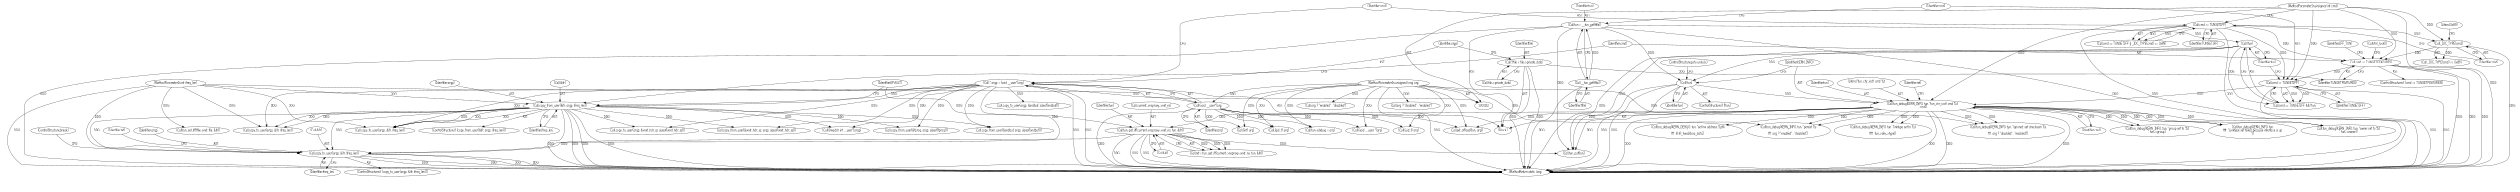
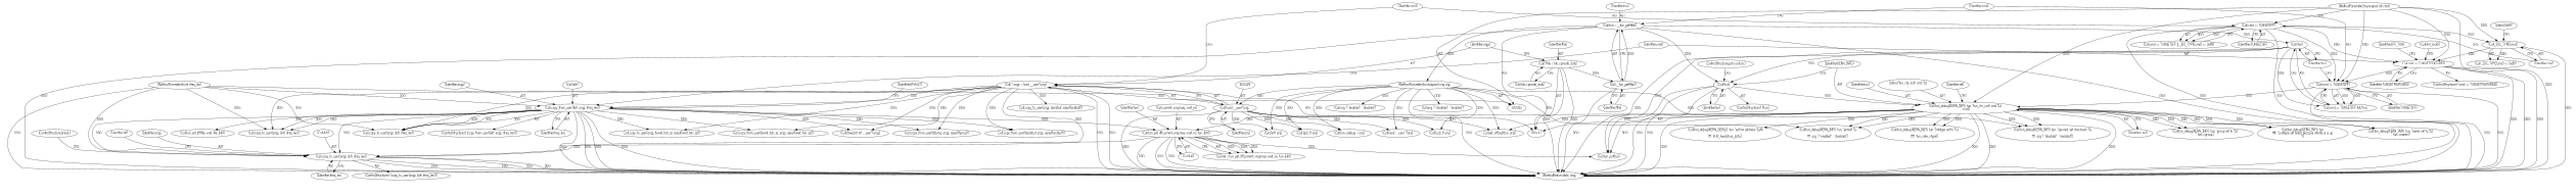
  digraph {
    fontname="Comic Neue"
    node [fontname="Comic Neue"]
    edge [fontname="Comic Neue"]
    n1 [label="(Call,copy_to_user(argp, &ifr, ifreq_len))"]
    n2 [label="(MethodReturn,static long)"]
    n3 [label="(ControlStructure,if (copy_to_user(argp, &ifr, ifreq_len)))"]
    n4 [label="(Identifier,ifreq_len)"]
    n5 [label="(Call,copy_from_user(&ifr, argp, ifreq_len))"]
    n6 [label="(Call,tun_get_iff(current->nsproxy->net_ns, tun, &ifr))"]
    n7 [label="(Call,copy_to_user(argp, &ifr, ifreq_len))"]
    n8 [label="(Call,copy_from_user(&sndbuf, argp, sizeof(sndbuf)))"]
    n9 [label="(Call,copy_to_user(argp, &vnet_hdr_sz, sizeof(vnet_hdr_sz)))"]
    n10 [label="(Call,(hwaddr int __user*)argp)"]
    n11 [label="(Call,copy_to_user(argp, &ifr, ifreq_len))"]
    n12 [label="(Call,copy_from_user(&vnet_hdr_sz, argp, sizeof(vnet_hdr_sz)))"]
    n13 [label="(ControlStructure,if (copy_from_user(&ifr, argp, ifreq_len)))"]
    n14 [label="(Call,copy_from_user(&fprog, argp, sizeof(fprog)))"]
    n15 [label="(Call,tun_set_iff(tfile->net, file, &ifr))"]
    n16 [label="(Identifier,ifreq_len)"]
    n17 [label="(Call,ret = tun_get_iff(current->nsproxy->net_ns, tun, &ifr))"]
    n18 [label="(Call,tun_put(tun))"]
    n19 [label="(Call,&ifr)"]
    n20 [label="(Call,copy_to_user(argp, &sndbuf, sizeof(sndbuf)))"]
    n21 [label="(Call,* argp = (void __user*)arg)"]
    n22 [label="(Call,(void __user*)arg)"]
    n23 [label="(Block,)"]
    n24 [label="(Call,(int) arg)"]
    n25 [label="(Call,(gid_t) arg)"]
    n26 [label="(Call,(void __user *)arg)"]
    n27 [label="(Identifier,arg)"]
    n28 [label="(Call,(uid_t) arg)"]
    n29 [label="(Call,tun->debug = arg)"]
    n30 [label="(Call,set_offload(tun, arg))"]
    n31 [label="(MethodParameterIn,unsigned long arg)"]
    n32 [label="(Call,arg ? \"disabled\" : \"enabled\")"]
    n33 [label="(Call,tun_debug(KERN_INFO, tun, \"ignored: set checksum %s\n\",\n\t\t\t  arg ? \"disabled\" : \"enabled\"))"]
    n34 [label="(Call,arg ? \"enabled\" : \"disabled\")"]
    n35 [label="(Call,tun_debug(KERN_INFO, tun, \"persist %s\n\",\n\t\t\t  arg ? \"enabled\" : \"disabled\"))"]
    1000112
    n37 [label="(MethodParameterIn,int ifreq_len)"]
    n38 [label="(Call,tun_debug(KERN_INFO, tun, \"tun_chr_ioctl cmd %d\n\", cmd))"]
    n39 [label="(Identifier,cmd)"]
    n40 [label="(Call,tun_debug(KERN_INFO, tun, \"linktype set to %d\n\",\n\t\t\t\t  tun->dev->type))"]
    n41 [label="(Call,tun_debug(KERN_INFO, tun, \"group set to %d\n\", tun->group))"]
    n42 [label="(Call,tun_debug(KERN_INFO, tun,\n\t\t\t\t  \"Linktype set failed because interface is up\n\"))"]
    n43 [label="(Call,tun_debug(KERN_INFO, tun, \"owner set to %d\n\", tun->owner))"]
    n44 [label="(Call,tun_debug(KERN_DEBUG, tun, \"set hw address: %pM\n\",\n\t\t\t  ifr.ifr_hwaddr.sa_data))"]
    n45 [label="(Call,!tun)"]
    n46 [label="(ControlStructure,if (!tun))"]
    n47 [label="(Identifier,tun)"]
    n48 [label="(Call,!tun)"]
    n49 [label="(Identifier,tun)"]
    n50 [label="(Call,cmd == TUNSETIFF && !tun)"]
    n51 [label="(Call,cmd == TUNSETIFF)"]
    n52 [label="(Call,tun = __tun_get(tfile))"]
    n53 [label="(Call,__tun_get(tfile))"]
    n54 [label="(Identifier,tfile)"]
    n55 [label="(Call,*tfile = file->private_data)"]
    n56 [label="(Call,file->private_data)"]
    n57 [label="(Identifier,TUNSETIFF)"]
    n58 [label="(Call,cmd == TUNGETFEATURES)"]
    n59 [label="(Identifier,TUNGETFEATURES)"]
    n60 [label="(ControlStructure,if (cmd == TUNGETFEATURES))"]
    n61 [label="(Call,cmd == TUNSETIFF)"]
    n62 [label="(Call,_IOC_TYPE(cmd))"]
    n63 [label="(Call,cmd == TUNSETIFF || _IOC_TYPE(cmd) == 0x89)"]
    n64 [label="(Identifier,TUNSETIFF)"]
    n65 [label="(Call,_IOC_TYPE(cmd) == 0x89)"]
    n66 [label="(Identifier,cmd)"]
    n67 [label="(MethodParameterIn,unsigned int cmd)"]
    n68 [label="(Identifier,ret)"]
    n69 [label="(Identifier,cmd)"]
    n70 [label="(Identifier,cmd)"]
    n71 [label="(Identifier,argp)"]
    n72 [label="(Identifier,argp)"]
    n73 [label="(ControlStructure,break;)"]
    n74 [label="(Identifier,ret)"]
    n75 [label="(Call,current->nsproxy->net_ns)"]
    n76 [label="(Literal,0x89)"]
    n77 [label="(Call,&ifr)"]
    n78 [label="(Identifier,tun)"]
    n79 [label="(ControlStructure,goto unlock;)"]
    n80 [label="(Identifier,EFAULT)"]
    n81 [label="(Identifier,tfile)"]
    n82 [label="(Identifier,IFF_TUN)"]
    n83 [label="(Call,&ifr)"]
    n84 [label="(Identifier,tun)"]
    n85 [label="(Identifier,KERN_INFO)"]
    n86 [label="(Identifier,cmd)"]
    n87 [label="(Call,rtnl_lock())"]
    n88 [label="(Identifier,tun)"]
    n89 [label="(Literal,\"tun_chr_ioctl cmd %d\n\")"]
    n90 [label="(Identifier,argp)"]
+   1000129
    n1 -> n2 [label="DDG: "]
    n1 -> n2 [label="DDG: "]
    n1 -> n2 [label="DDG: "]
    n1 -> n2 [label="DDG: "]
    n1 -> n3 [label="AST: "]
    n1 -> n4 [label="CFG: "]
    n4 -> n1 [label="AST: "]
    n5 -> n1 [label="DDG: "]
    n5 -> n1 [label="DDG: "]
    n5 -> n2 [label="DDG: "]
    n5 -> n2 [label="DDG: "]
    n5 -> n2 [label="DDG: "]
    n5 -> n2 [label="DDG: "]
-   n80 -> n6 [label="DDG: "]
+   n5 -> n6 [label="DDG: "]
    n5 -> n7 [label="DDG: "]
    n5 -> n7 [label="DDG: "]
    n5 -> n7 [label="DDG: "]
    n5 -> n8 [label="DDG: "]
    n5 -> n9 [label="DDG: "]
    n5 -> n10 [label="DDG: "]
    n5 -> n11 [label="DDG: "]
    n5 -> n11 [label="DDG: "]
    n5 -> n12 [label="DDG: "]
    n5 -> n13 [label="AST: "]
    n5 -> n14 [label="DDG: "]
-   n37 -> n15 [label="DDG: "]
+   n5 -> n15 [label="DDG: "]
    n5 -> n16 [label="CFG: "]
    n6 -> n1 [label="DDG: "]
    n6 -> n2 [label="DDG: "]
    n6 -> n2 [label="DDG: "]
    n6 -> n2 [label="DDG: "]
    n6 -> n17 [label="AST: "]
    n6 -> n17 [label="DDG: "]
    n6 -> n17 [label="DDG: "]
    n6 -> n17 [label="DDG: "]
    n6 -> n18 [label="DDG: "]
    n6 -> n19 [label="CFG: "]
    n16 -> n5 [label="AST: "]
    n17 -> n6 [label="CFG: "]
    n19 -> n6 [label="AST: "]
    n21 -> n1 [label="DDG: "]
    n21 -> n2 [label="DDG: "]
    n21 -> n2 [label="DDG: "]
    n21 -> n5 [label="DDG: "]
    n21 -> n7 [label="DDG: "]
    n21 -> n8 [label="DDG: "]
    n21 -> n9 [label="DDG: "]
    n21 -> n10 [label="DDG: "]
    n21 -> n11 [label="DDG: "]
    n21 -> n12 [label="DDG: "]
    n21 -> n14 [label="DDG: "]
    n21 -> n20 [label="DDG: "]
    n21 -> n22 [label="CFG: "]
    n21 -> n23 [label="AST: "]
    n22 -> n2 [label="DDG: "]
    n22 -> n21 [label="AST: "]
    n22 -> n21 [label="DDG: "]
    n22 -> n24 [label="DDG: "]
    n22 -> n25 [label="DDG: "]
    n22 -> n26 [label="DDG: "]
    n22 -> n27 [label="CFG: "]
    n22 -> n28 [label="DDG: "]
    n22 -> n29 [label="DDG: "]
    n22 -> n30 [label="DDG: "]
    n27 -> n22 [label="AST: "]
    n31 -> n2 [label="DDG: "]
    n31 -> n22 [label="DDG: "]
    n31 -> n24 [label="DDG: "]
    n31 -> n25 [label="DDG: "]
    n31 -> n26 [label="DDG: "]
    n31 -> n28 [label="DDG: "]
    n31 -> n29 [label="DDG: "]
    n31 -> n30 [label="DDG: "]
    n31 -> n32 [label="DDG: "]
    n31 -> n33 [label="DDG: "]
    n31 -> n34 [label="DDG: "]
    n31 -> n35 [label="DDG: "]
    n31 -> 1000112 [label="AST: "]
    n37 -> n1 [label="DDG: "]
    n37 -> n2 [label="DDG: "]
    n37 -> n5 [label="DDG: "]
    n37 -> n7 [label="DDG: "]
    n37 -> n11 [label="DDG: "]
    n37 -> 1000112 [label="AST: "]
    n38 -> n2 [label="DDG: "]
    n38 -> n2 [label="DDG: "]
    n38 -> n2 [label="DDG: "]
    n38 -> n2 [label="DDG: "]
    n38 -> n6 [label="DDG: "]
    n38 -> n18 [label="DDG: "]
    n38 -> n23 [label="AST: "]
    n38 -> n30 [label="DDG: "]
    n38 -> n33 [label="DDG: "]
    n38 -> n33 [label="DDG: "]
    n38 -> n35 [label="DDG: "]
    n38 -> n35 [label="DDG: "]
    n38 -> n39 [label="CFG: "]
    n38 -> n40 [label="DDG: "]
    n38 -> n40 [label="DDG: "]
    n38 -> n41 [label="DDG: "]
    n38 -> n41 [label="DDG: "]
    n38 -> n42 [label="DDG: "]
    n38 -> n42 [label="DDG: "]
    n38 -> n43 [label="DDG: "]
    n38 -> n43 [label="DDG: "]
    n38 -> n44 [label="DDG: "]
    n39 -> n38 [label="AST: "]
    n45 -> n2 [label="DDG: "]
    n45 -> n2 [label="DDG: "]
    n45 -> n18 [label="DDG: "]
    n45 -> n38 [label="DDG: "]
    n45 -> n46 [label="AST: "]
    n45 -> n47 [label="CFG: "]
    n47 -> n45 [label="AST: "]
    n48 -> n2 [label="DDG: "]
    n48 -> n18 [label="DDG: "]
    n48 -> n45 [label="DDG: "]
    n48 -> n49 [label="CFG: "]
    n48 -> n50 [label="AST: "]
    n48 -> n50 [label="DDG: "]
    n49 -> n48 [label="AST: "]
    n49 -> n51 [label="CFG: "]
    n50 -> n48 [label="CFG: "]
    n50 -> n51 [label="CFG: "]
    n51 -> n2 [label="DDG: "]
    n51 -> n2 [label="DDG: "]
    n51 -> n38 [label="DDG: "]
    n51 -> n50 [label="AST: "]
    n51 -> n50 [label="DDG: "]
    n51 -> n50 [label="DDG: "]
    n51 -> n57 [label="CFG: "]
    n52 -> n2 [label="DDG: "]
    n52 -> n2 [label="DDG: "]
-   n52 -> n18 [label="DDG: "]
+   n52 -> n31 [label="DDG: "]
    n52 -> n23 [label="AST: "]
    n52 -> n45 [label="DDG: "]
    n52 -> n48 [label="DDG: "]
    n52 -> n53 [label="CFG: "]
    n53 -> n2 [label="DDG: "]
    n53 -> n52 [label="AST: "]
    n53 -> n52 [label="DDG: "]
    n53 -> n54 [label="CFG: "]
    n54 -> n53 [label="AST: "]
    n55 -> n2 [label="DDG: "]
    n55 -> n2 [label="DDG: "]
    n55 -> n23 [label="AST: "]
-   n55 -> n59 [label="DDG: "]
+   n55 -> n53 [label="DDG: "]
    n55 -> n56 [label="CFG: "]
    n56 -> n55 [label="AST: "]
    n57 -> n51 [label="AST: "]
    n58 -> n2 [label="DDG: "]
    n58 -> n2 [label="DDG: "]
    n58 -> n2 [label="DDG: "]
    n58 -> n51 [label="DDG: "]
    n58 -> n59 [label="CFG: "]
    n58 -> n60 [label="AST: "]
    n59 -> n58 [label="AST: "]
    n61 -> n2 [label="DDG: "]
    n61 -> n2 [label="DDG: "]
    n61 -> n51 [label="DDG: "]
    n61 -> n58 [label="DDG: "]
    n61 -> n62 [label="DDG: "]
    n61 -> n63 [label="AST: "]
    n61 -> n63 [label="DDG: "]
    n61 -> n63 [label="DDG: "]
    n61 -> n64 [label="CFG: "]
    n62 -> n2 [label="DDG: "]
    n62 -> n58 [label="DDG: "]
    n62 -> n65 [label="AST: "]
    n62 -> n65 [label="DDG: "]
    n62 -> n66 [label="CFG: "]
    n63 -> n61 [label="CFG: "]
    n64 -> n61 [label="AST: "]
    n66 -> n61 [label="CFG: "]
    n66 -> n62 [label="AST: "]
    n67 -> n2 [label="DDG: "]
    n67 -> 1000112 [label="AST: "]
    n67 -> n38 [label="DDG: "]
    n67 -> n51 [label="DDG: "]
    n67 -> n58 [label="DDG: "]
    n67 -> n61 [label="DDG: "]
    n67 -> n62 [label="DDG: "]
    n68 -> n38 [label="CFG: "]
    n69 -> n51 [label="AST: "]
    n69 -> n52 [label="CFG: "]
    n70 -> n21 [label="CFG: "]
    n70 -> n61 [label="AST: "]
    n71 -> n21 [label="AST: "]
    n71 -> n55 [label="CFG: "]
    n72 -> n5 [label="AST: "]
    n73 -> n1 [label="CFG: "]
    n74 -> n1 [label="CFG: "]
    n75 -> n6 [label="AST: "]
    n76 -> n62 [label="CFG: "]
    n77 -> n1 [label="AST: "]
    n78 -> n38 [label="AST: "]
    n79 -> n45 [label="CFG: "]
    n80 -> n5 [label="CFG: "]
    n81 -> n55 [label="AST: "]
    n82 -> n58 [label="CFG: "]
    n83 -> n5 [label="AST: "]
    n84 -> n52 [label="AST: "]
    n85 -> n38 [label="AST: "]
    n85 -> n45 [label="CFG: "]
    n86 -> n5 [label="CFG: "]
    n86 -> n58 [label="AST: "]
    n87 -> n58 [label="CFG: "]
    n88 -> n6 [label="AST: "]
    n89 -> n38 [label="AST: "]
    n90 -> n1 [label="AST: "]
+   1000129 -> n22 [label="AST: "]
  }
